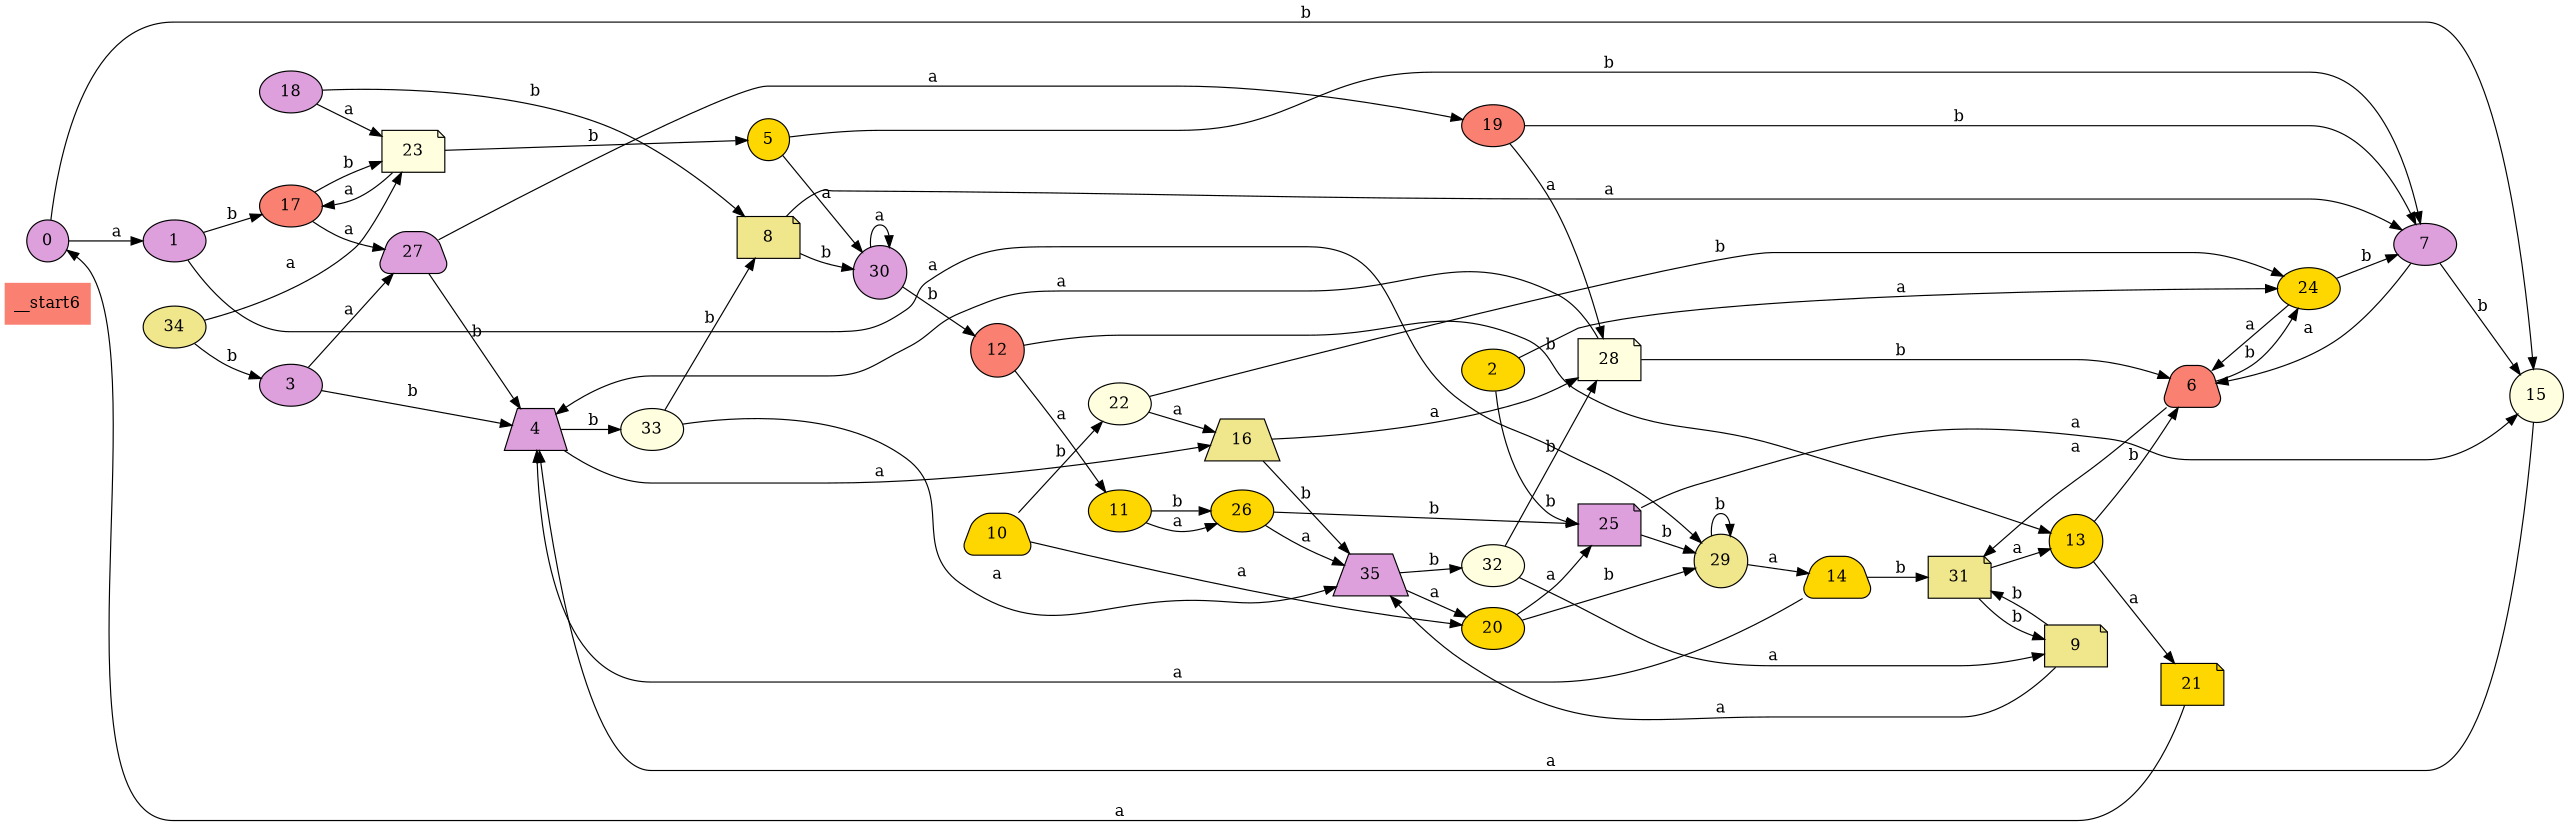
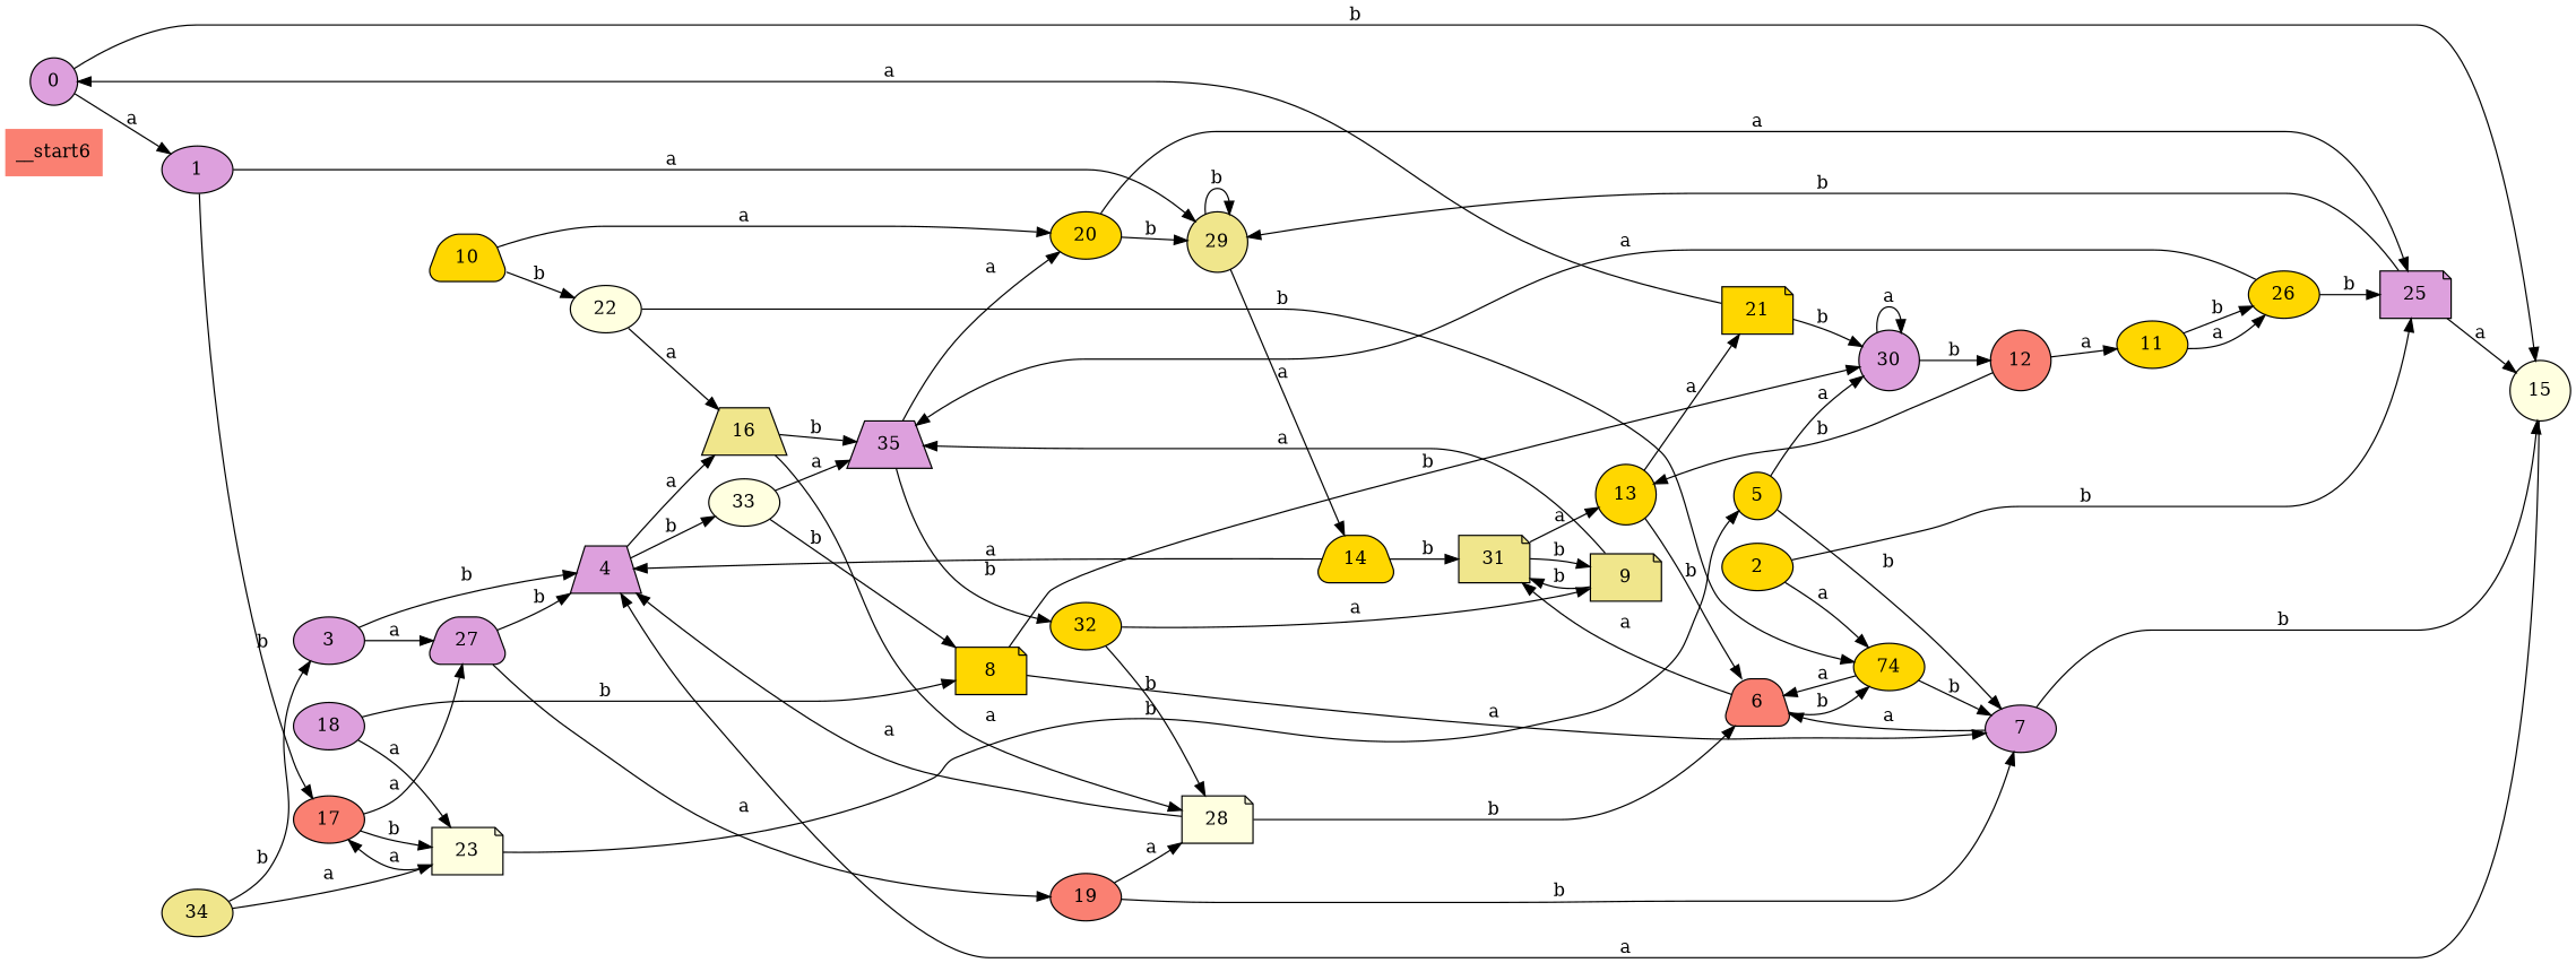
  digraph {
    rankdir=LR
    node [fillcolor=plum shape=ellipse style=filled color=black]
    n1 [fillcolor=salmon label=__start6 shape=none color=""]
    n2 [label=0 shape=circle]
    n3 [label=1 style="rounded,filled"]
    n4 [fillcolor=lightyellow label=15 shape=circle style="rounded,filled"]
    n5 [fillcolor=salmon label=17]
    n6 [fillcolor=khaki label=29 shape=circle]
    n7 [label=4 shape=trapezium]
    n8 [label=27 shape=trapezium style="rounded,filled"]
    n9 [fillcolor=lightyellow label=23 shape=note style="rounded,filled"]
    n10 [fillcolor=gold label=14 shape=trapezium style="rounded,filled"]
    n11 [fillcolor=gold label=2 style="rounded,filled"]
-   n12 [fillcolor=gold label=24]
+   n12 [fillcolor=gold label=74]
    n13 [label=25 shape=note style="rounded,filled"]
    n14 [label=7]
    n15 [fillcolor=salmon label=6 shape=trapezium style="rounded,filled"]
    n16 [label=3 style="rounded,filled"]
    n17 [fillcolor=khaki label=16 shape=trapezium]
    n18 [fillcolor=lightyellow label=33]
    n19 [fillcolor=salmon label=19]
    n20 [label=35 shape=trapezium]
    n21 [fillcolor=lightyellow label=28 shape=note style="rounded,filled"]
-   n22 [fillcolor=khaki label=8 shape=note]
+   n22 [fillcolor=gold label=8 shape=note]
    n23 [fillcolor=gold label=5 shape=circle style="rounded,filled"]
    n24 [label=30 shape=circle]
    n25 [fillcolor=salmon label=12 shape=circle]
    n26 [fillcolor=khaki label=31 shape=note]
    n27 [fillcolor=khaki label=9 shape=note]
    n28 [fillcolor=gold label=13 shape=circle style="rounded,filled"]
    n29 [fillcolor=gold label=20 style="rounded,filled"]
-   n30 [fillcolor=lightyellow label=32 style="rounded,filled"]
+   n30 [fillcolor=gold label=32 style="rounded,filled"]
    n31 [fillcolor=gold label=10 shape=trapezium style="rounded,filled"]
    n32 [fillcolor=lightyellow label=22]
    n33 [fillcolor=gold label=11]
    n34 [fillcolor=gold label=26]
    n35 [fillcolor=gold label=21 shape=note style="rounded,filled"]
    n36 [label=18 style="rounded,filled"]
    n37 [fillcolor=khaki label=34 style="rounded,filled"]
    n2 -> n3 [label=a]
    n2 -> n4 [label=b]
    n3 -> n5 [label=b]
    n3 -> n6 [label=a]
    n4 -> n7 [label=a]
    n5 -> n8 [label=a]
    n5 -> n9 [label=b]
    n6 -> n6 [label=b]
    n6 -> n10 [label=a]
    n7 -> n17 [label=a]
    n7 -> n18 [label=b]
    n8 -> n7 [label=b]
    n8 -> n19 [label=a]
    n9 -> n5 [label=a]
    n9 -> n23 [label=b]
    n10 -> n7 [label=a]
    n10 -> n26 [label=b]
    n11 -> n12 [label=a]
    n11 -> n13 [label=b]
    n12 -> n14 [label=b]
    n12 -> n15 [label=a]
    n13 -> n4 [label=a]
    n13 -> n6 [label=b]
    n14 -> n4 [label=b]
    n14 -> n15 [label=a]
    n15 -> n12 [label=b]
    n15 -> n26 [label=a]
    n16 -> n7 [label=b]
    n16 -> n8 [label=a]
    n17 -> n20 [label=b]
    n17 -> n21 [label=a]
    n18 -> n20 [label=a]
    n18 -> n22 [label=b]
    n19 -> n14 [label=b]
    n19 -> n21 [label=a]
    n20 -> n29 [label=a]
    n20 -> n30 [label=b]
    n21 -> n7 [label=a]
    n21 -> n15 [label=b]
    n22 -> n14 [label=a]
    n22 -> n24 [label=b]
    n23 -> n14 [label=b]
    n23 -> n24 [label=a]
    n24 -> n24 [label=a]
    n24 -> n25 [label=b]
    n25 -> n28 [label=b]
    n25 -> n33 [label=a]
    n26 -> n27 [label=b]
    n26 -> n28 [label=a]
    n27 -> n20 [label=a]
    n27 -> n26 [label=b]
    n28 -> n15 [label=b]
    n28 -> n35 [label=a]
    n29 -> n6 [label=b]
    n29 -> n13 [label=a]
    n30 -> n21 [label=b]
    n30 -> n27 [label=a]
    n31 -> n29 [label=a]
    n31 -> n32 [label=b]
    n32 -> n12 [label=b]
    n32 -> n17 [label=a]
    n33 -> n34 [label=a]
    n33 -> n34 [label=b]
    n34 -> n13 [label=b]
    n34 -> n20 [label=a]
    n35 -> n2 [label=a]
+   n35 -> n24 [label=b]
    n36 -> n9 [label=a]
    n36 -> n22 [label=b]
    n37 -> n9 [label=a]
    n37 -> n16 [label=b]
  }
